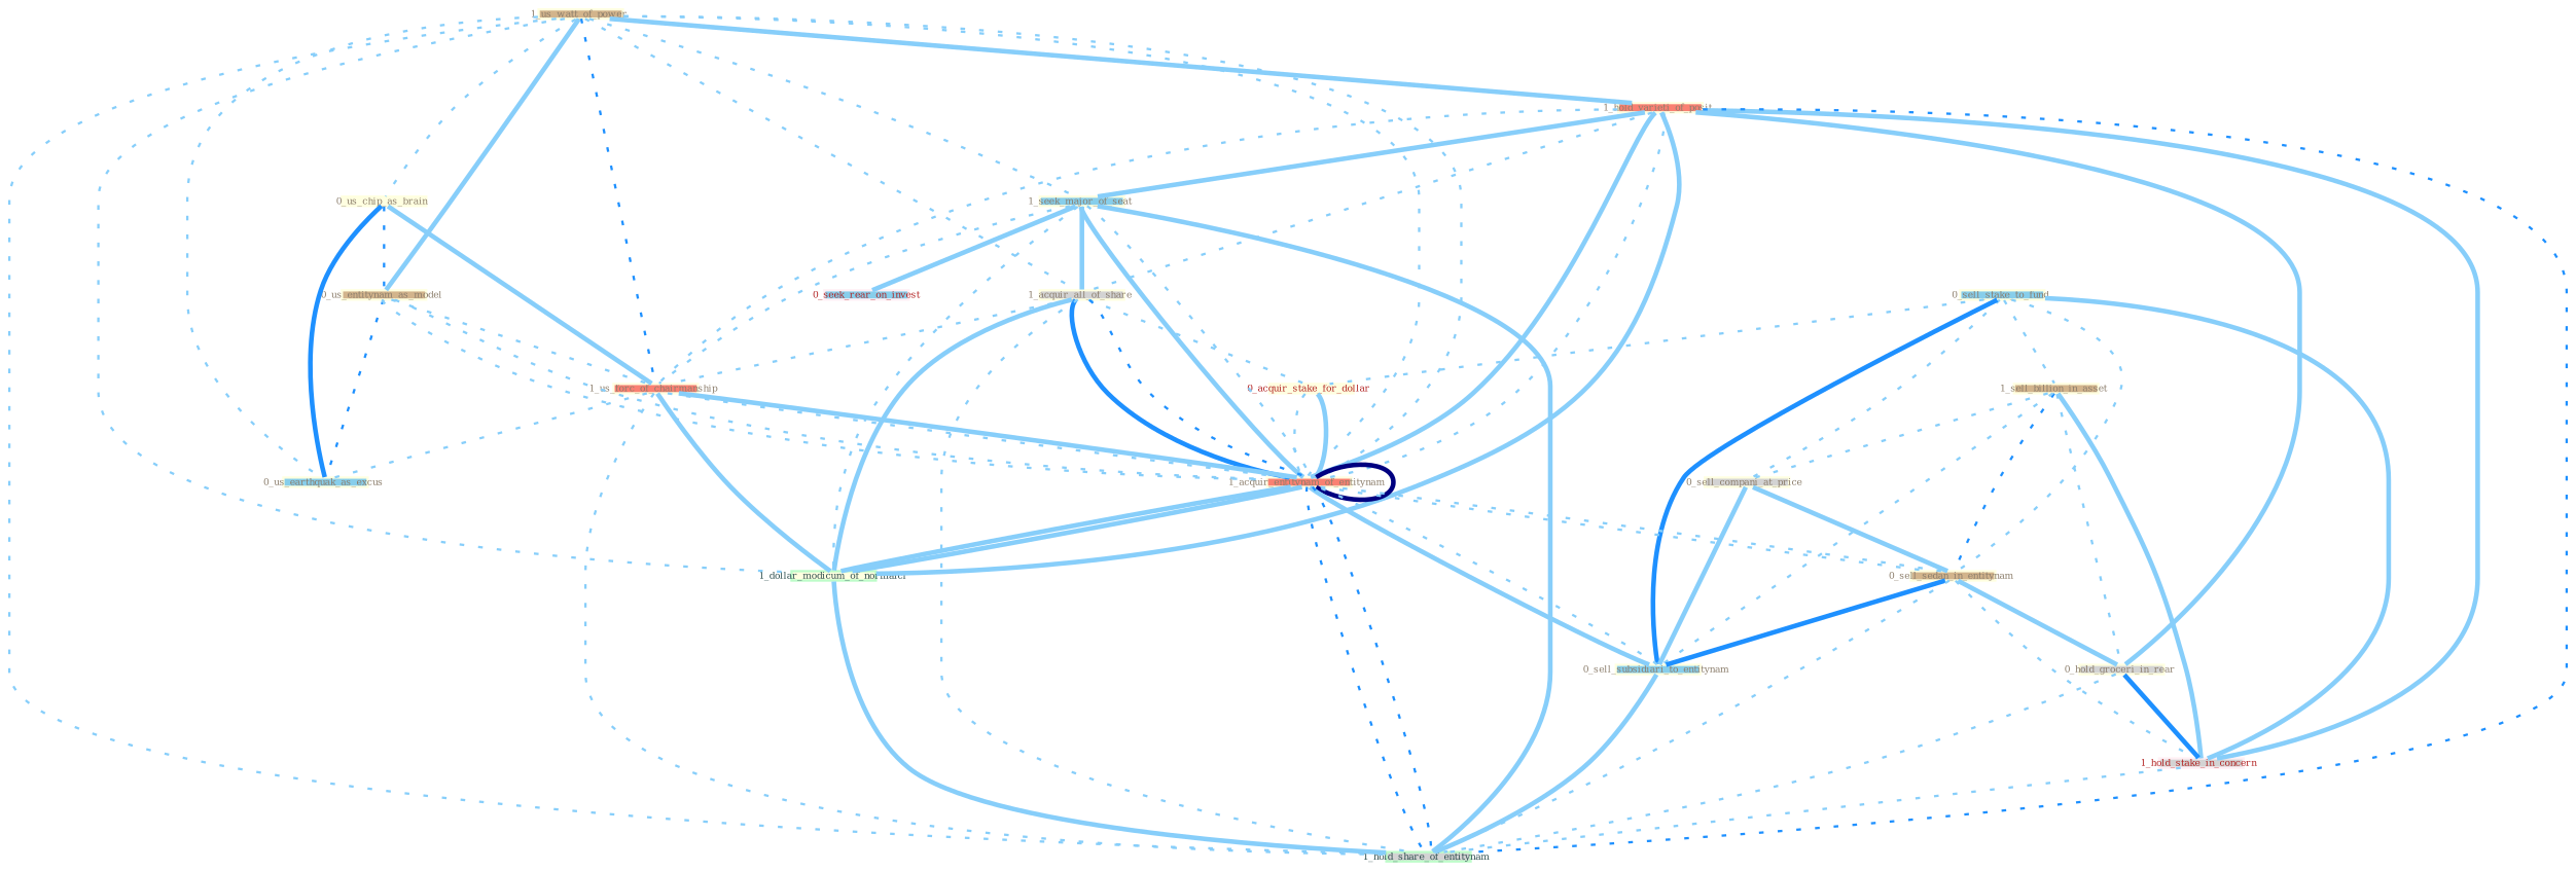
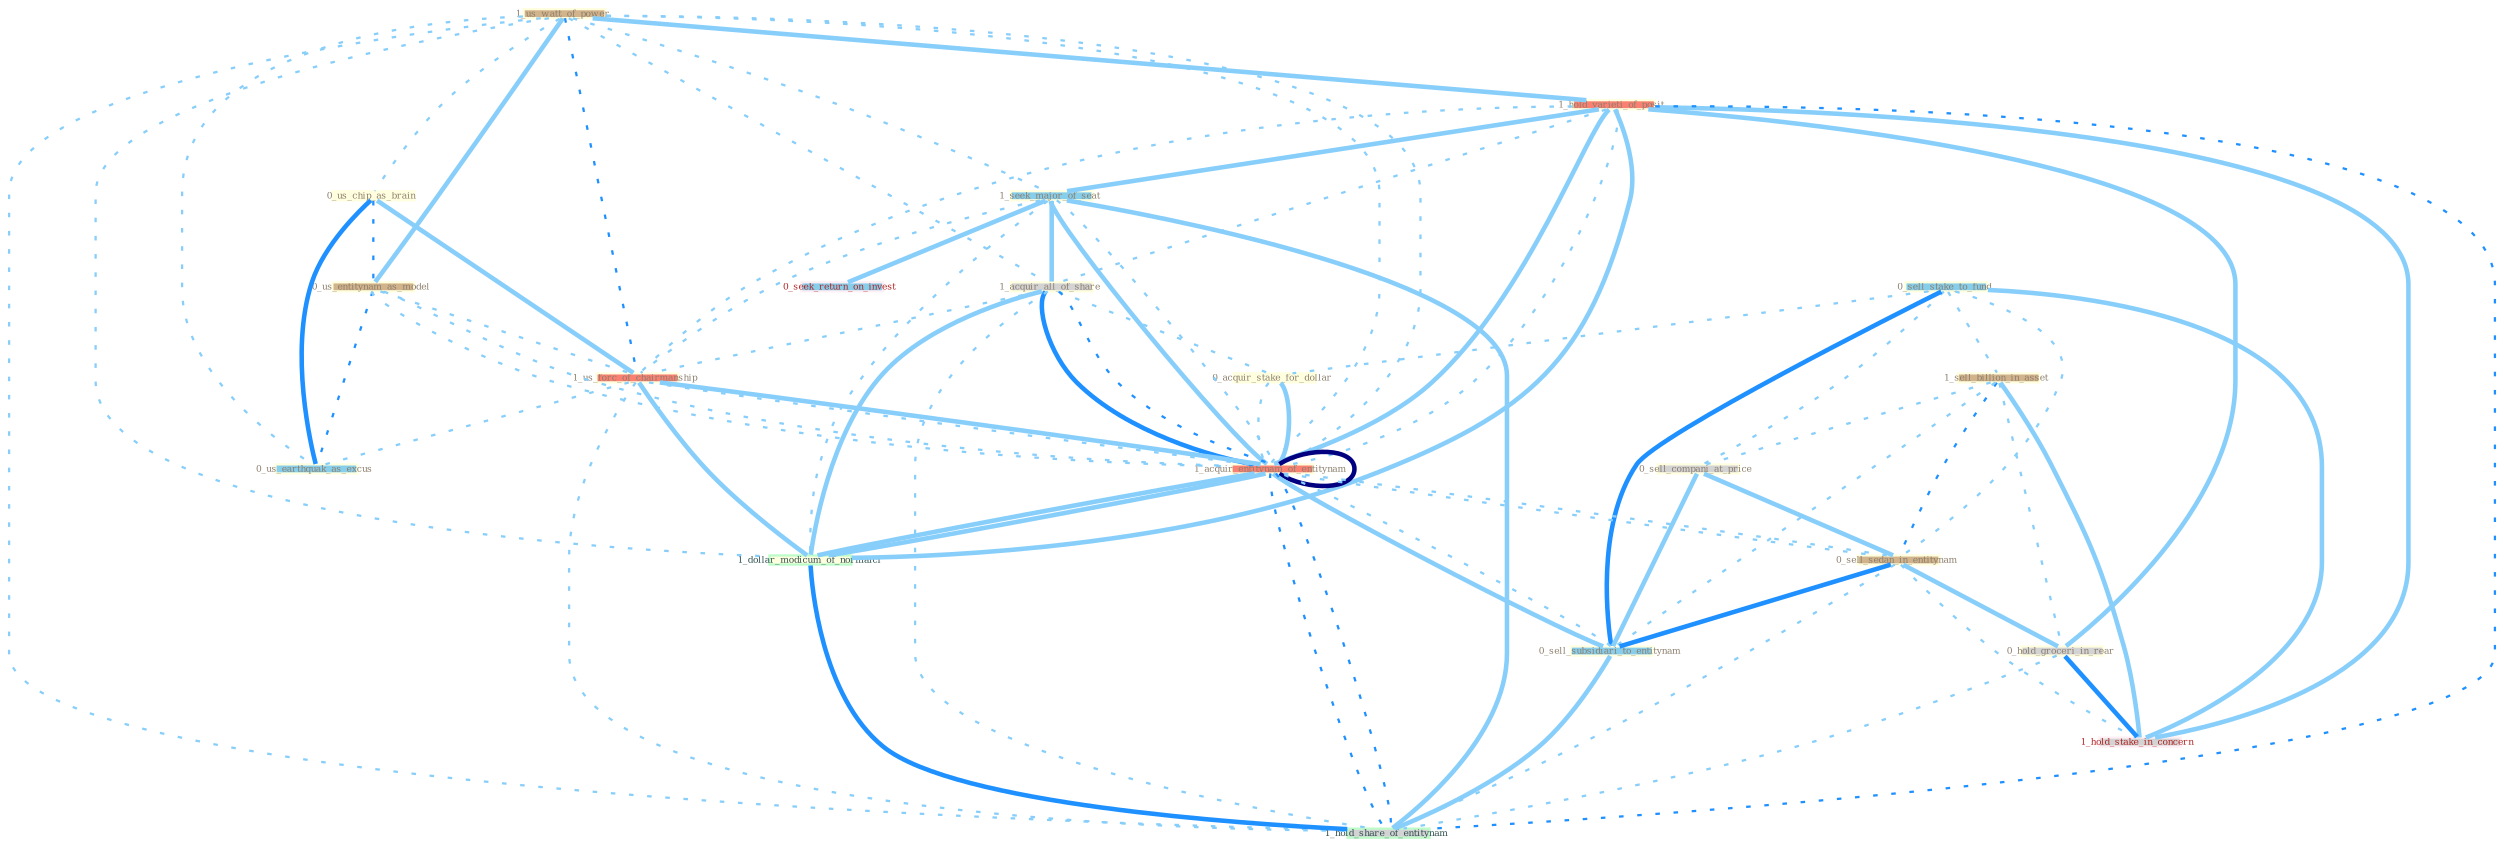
  graph {
    node [color="#ffffe0" fillcolor=skyblue fixedsize=true fontcolor="#8b7d6b" fontsize=4 shape=polygon style=filled]
    edge [color="#87cefa" style=dotted w=1]
    "1_us_watt_of_power " [fillcolor=tan height=.06 width=.5]
    "1_hold_varieti_of_posit " [fillcolor=salmon height=.06 width=.5]
    "0_sell_stake_to_fund " [height=.06 width=.5]
    "1_sell_billion_in_asset " [fillcolor=tan height=.06 width=.5]
    "0_us_chip_as_brain " [fillcolor=lightyellow height=.06 width=.5]
    "0_us_entitynam_as_model " [fillcolor=tan height=.06 width=.5]
    "1_seek_major_of_seat " [height=.06 width=.5]
    "1_acquir_all_of_share " [fillcolor=lightgrey height=.06 width=.5]
    "0_sell_compani_at_price " [fillcolor=lightgrey height=.06 width=.5]
    "1_us_forc_of_chairmanship " [fillcolor=salmon height=.06 width=.5]
-   "0_acquir_stake_for_dollar " [fillcolor=lightyellow fontcolor="#b22222" height=.06 width=.5]
+   "0_acquir_stake_for_dollar " [fillcolor=lightyellow height=.06 width=.5]
    "0_us_earthquak_as_excus " [height=.06 width=.5]
    "1_acquir_entitynam_of_entitynam " [fillcolor=salmon height=.06 width=.5]
    "0_sell_sedan_in_entitynam " [fillcolor=tan height=.06 width=.5]
    "0_hold_groceri_in_rear " [fillcolor=lightgrey height=.06 width=.5]
    "0_sell_subsidiari_to_entitynam " [height=.06 width=.5]
    "1_hold_stake_in_concern " [color="#fff0f5" fillcolor=lightgrey fontcolor="#b22222" height=.06 width=.5]
-   "0_seek_return_on_invest " [color="#fff0f5" fontcolor="#b22222" height=.06 width=.5 label="0_seek_rear_on_invest"]
+   "0_seek_return_on_invest " [color="#fff0f5" fontcolor="#b22222" height=.06 width=.5]
    n19 [color="#BDFCC9" fillcolor=lightyellow fontcolor="#2f4f4f" height=.06 label="1_dollar_modicum_of_normalci" width=.5]
    "1_hold_share_of_entitynam " [color="#BDFCC9" fillcolor=lightgrey fontcolor="#2f4f4f" height=.06 width=.5]
    subgraph sub_1 {
      "1_us_watt_of_power "
      "1_hold_varieti_of_posit "
      "0_sell_stake_to_fund "
      "1_sell_billion_in_asset "
      "0_us_chip_as_brain "
      "0_us_entitynam_as_model "
      "1_seek_major_of_seat "
      "1_acquir_all_of_share "
      "0_sell_compani_at_price "
      "1_us_forc_of_chairmanship "
      "0_acquir_stake_for_dollar "
      "0_us_earthquak_as_excus "
      "1_acquir_entitynam_of_entitynam "
      "0_sell_sedan_in_entitynam "
      "0_hold_groceri_in_rear "
      "0_sell_subsidiari_to_entitynam "
    }
    subgraph sub_2 {
      "1_hold_stake_in_concern "
      "0_seek_return_on_invest "
    }
    "1_us_watt_of_power " -- "1_hold_varieti_of_posit " [style=bold]
    "1_us_watt_of_power " -- "0_us_chip_as_brain "
    "1_us_watt_of_power " -- "0_us_entitynam_as_model " [style=bold]
    "1_us_watt_of_power " -- "1_seek_major_of_seat "
    "1_us_watt_of_power " -- "1_acquir_all_of_share "
    "1_us_watt_of_power " -- "1_us_forc_of_chairmanship " [color="#1e90ff" w=2]
    "1_us_watt_of_power " -- "0_us_earthquak_as_excus "
    "1_us_watt_of_power " -- "1_acquir_entitynam_of_entitynam "
    "1_us_watt_of_power " -- "1_acquir_entitynam_of_entitynam "
    "1_us_watt_of_power " -- n19
    "1_us_watt_of_power " -- "1_hold_share_of_entitynam "
    "1_hold_varieti_of_posit " -- "1_seek_major_of_seat " [style=bold]
    "1_hold_varieti_of_posit " -- "1_acquir_all_of_share "
    "1_hold_varieti_of_posit " -- "1_us_forc_of_chairmanship "
    "1_hold_varieti_of_posit " -- "1_acquir_entitynam_of_entitynam " [style=bold]
    "1_hold_varieti_of_posit " -- "1_acquir_entitynam_of_entitynam "
    "1_hold_varieti_of_posit " -- "0_hold_groceri_in_rear " [style=bold]
    "1_hold_varieti_of_posit " -- "1_hold_stake_in_concern " [style=bold]
    "1_hold_varieti_of_posit " -- n19 [style=bold]
    "1_hold_varieti_of_posit " -- "1_hold_share_of_entitynam " [color="#1e90ff" w=2]
    "0_sell_stake_to_fund " -- "1_sell_billion_in_asset "
    "0_sell_stake_to_fund " -- "0_sell_compani_at_price "
    "0_sell_stake_to_fund " -- "0_acquir_stake_for_dollar "
    "0_sell_stake_to_fund " -- "0_sell_sedan_in_entitynam "
    "0_sell_stake_to_fund " -- "0_sell_subsidiari_to_entitynam " [color="#1e90ff" style=bold w=2]
    "0_sell_stake_to_fund " -- "1_hold_stake_in_concern " [style=bold]
    "1_sell_billion_in_asset " -- "0_sell_compani_at_price "
    "1_sell_billion_in_asset " -- "0_sell_sedan_in_entitynam " [color="#1e90ff" w=2]
    "1_sell_billion_in_asset " -- "0_hold_groceri_in_rear "
    "1_sell_billion_in_asset " -- "0_sell_subsidiari_to_entitynam "
    "1_sell_billion_in_asset " -- "1_hold_stake_in_concern " [style=bold]
    "0_us_chip_as_brain " -- "0_us_entitynam_as_model " [color="#1e90ff" w=2]
    "0_us_chip_as_brain " -- "1_us_forc_of_chairmanship " [style=bold]
    "0_us_chip_as_brain " -- "0_us_earthquak_as_excus " [color="#1e90ff" style=bold w=2]
    "0_us_entitynam_as_model " -- "1_us_forc_of_chairmanship "
    "0_us_entitynam_as_model " -- "0_us_earthquak_as_excus " [color="#1e90ff" w=2]
    "0_us_entitynam_as_model " -- "1_acquir_entitynam_of_entitynam "
    "0_us_entitynam_as_model " -- "1_acquir_entitynam_of_entitynam "
    "1_seek_major_of_seat " -- "1_acquir_all_of_share " [style=bold]
    "1_seek_major_of_seat " -- "1_us_forc_of_chairmanship "
    "1_seek_major_of_seat " -- "1_acquir_entitynam_of_entitynam " [style=bold]
    "1_seek_major_of_seat " -- "1_acquir_entitynam_of_entitynam "
    "1_seek_major_of_seat " -- "0_seek_return_on_invest " [style=bold]
    "1_seek_major_of_seat " -- n19
    "1_seek_major_of_seat " -- "1_hold_share_of_entitynam " [style=bold]
    "1_acquir_all_of_share " -- "1_us_forc_of_chairmanship "
    "1_acquir_all_of_share " -- "0_acquir_stake_for_dollar "
    "1_acquir_all_of_share " -- "1_acquir_entitynam_of_entitynam " [color="#1e90ff" style=bold w=2]
    "1_acquir_all_of_share " -- "1_acquir_entitynam_of_entitynam " [color="#1e90ff" w=2]
    "1_acquir_all_of_share " -- n19 [style=bold]
    "1_acquir_all_of_share " -- "1_hold_share_of_entitynam "
    "0_sell_compani_at_price " -- "0_sell_sedan_in_entitynam " [style=bold]
    "0_sell_compani_at_price " -- "0_sell_subsidiari_to_entitynam " [style=bold]
    "1_us_forc_of_chairmanship " -- "0_us_earthquak_as_excus "
    "1_us_forc_of_chairmanship " -- "1_acquir_entitynam_of_entitynam "
    "1_us_forc_of_chairmanship " -- "1_acquir_entitynam_of_entitynam " [style=bold]
    "1_us_forc_of_chairmanship " -- n19 [style=bold]
    "1_us_forc_of_chairmanship " -- "1_hold_share_of_entitynam "
    "0_acquir_stake_for_dollar " -- "1_acquir_entitynam_of_entitynam "
    "0_acquir_stake_for_dollar " -- "1_acquir_entitynam_of_entitynam " [style=bold]
    "1_acquir_entitynam_of_entitynam " -- "1_acquir_entitynam_of_entitynam " [color="#000080" style=bold w=4]
    "1_acquir_entitynam_of_entitynam " -- "0_sell_sedan_in_entitynam "
    "1_acquir_entitynam_of_entitynam " -- "0_sell_subsidiari_to_entitynam " [style=bold]
    "1_acquir_entitynam_of_entitynam " -- n19 [style=bold]
    "1_acquir_entitynam_of_entitynam " -- "1_hold_share_of_entitynam " [color="#1e90ff" w=2]
    "1_acquir_entitynam_of_entitynam " -- "1_hold_share_of_entitynam " [color="#1e90ff" w=2]
    "0_sell_sedan_in_entitynam " -- "1_acquir_entitynam_of_entitynam "
    "0_sell_sedan_in_entitynam " -- "0_hold_groceri_in_rear " [style=bold]
    "0_sell_sedan_in_entitynam " -- "0_sell_subsidiari_to_entitynam " [color="#1e90ff" style=bold w=2]
    "0_sell_sedan_in_entitynam " -- "1_hold_stake_in_concern "
    "0_sell_sedan_in_entitynam " -- "1_hold_share_of_entitynam "
    "0_hold_groceri_in_rear " -- "1_hold_stake_in_concern " [color="#1e90ff" style=bold w=2]
    "0_hold_groceri_in_rear " -- "1_hold_share_of_entitynam "
    "0_sell_subsidiari_to_entitynam " -- "1_acquir_entitynam_of_entitynam "
    "0_sell_subsidiari_to_entitynam " -- "1_hold_share_of_entitynam " [style=bold]
-   "1_hold_stake_in_concern " -- "1_hold_share_of_entitynam "
    n19 -- "1_acquir_entitynam_of_entitynam " [style=bold]
-   n19 -- "1_hold_share_of_entitynam " [style=bold]
+   n19 -- "1_hold_share_of_entitynam " [color="#1e90ff" style=bold]
  }
